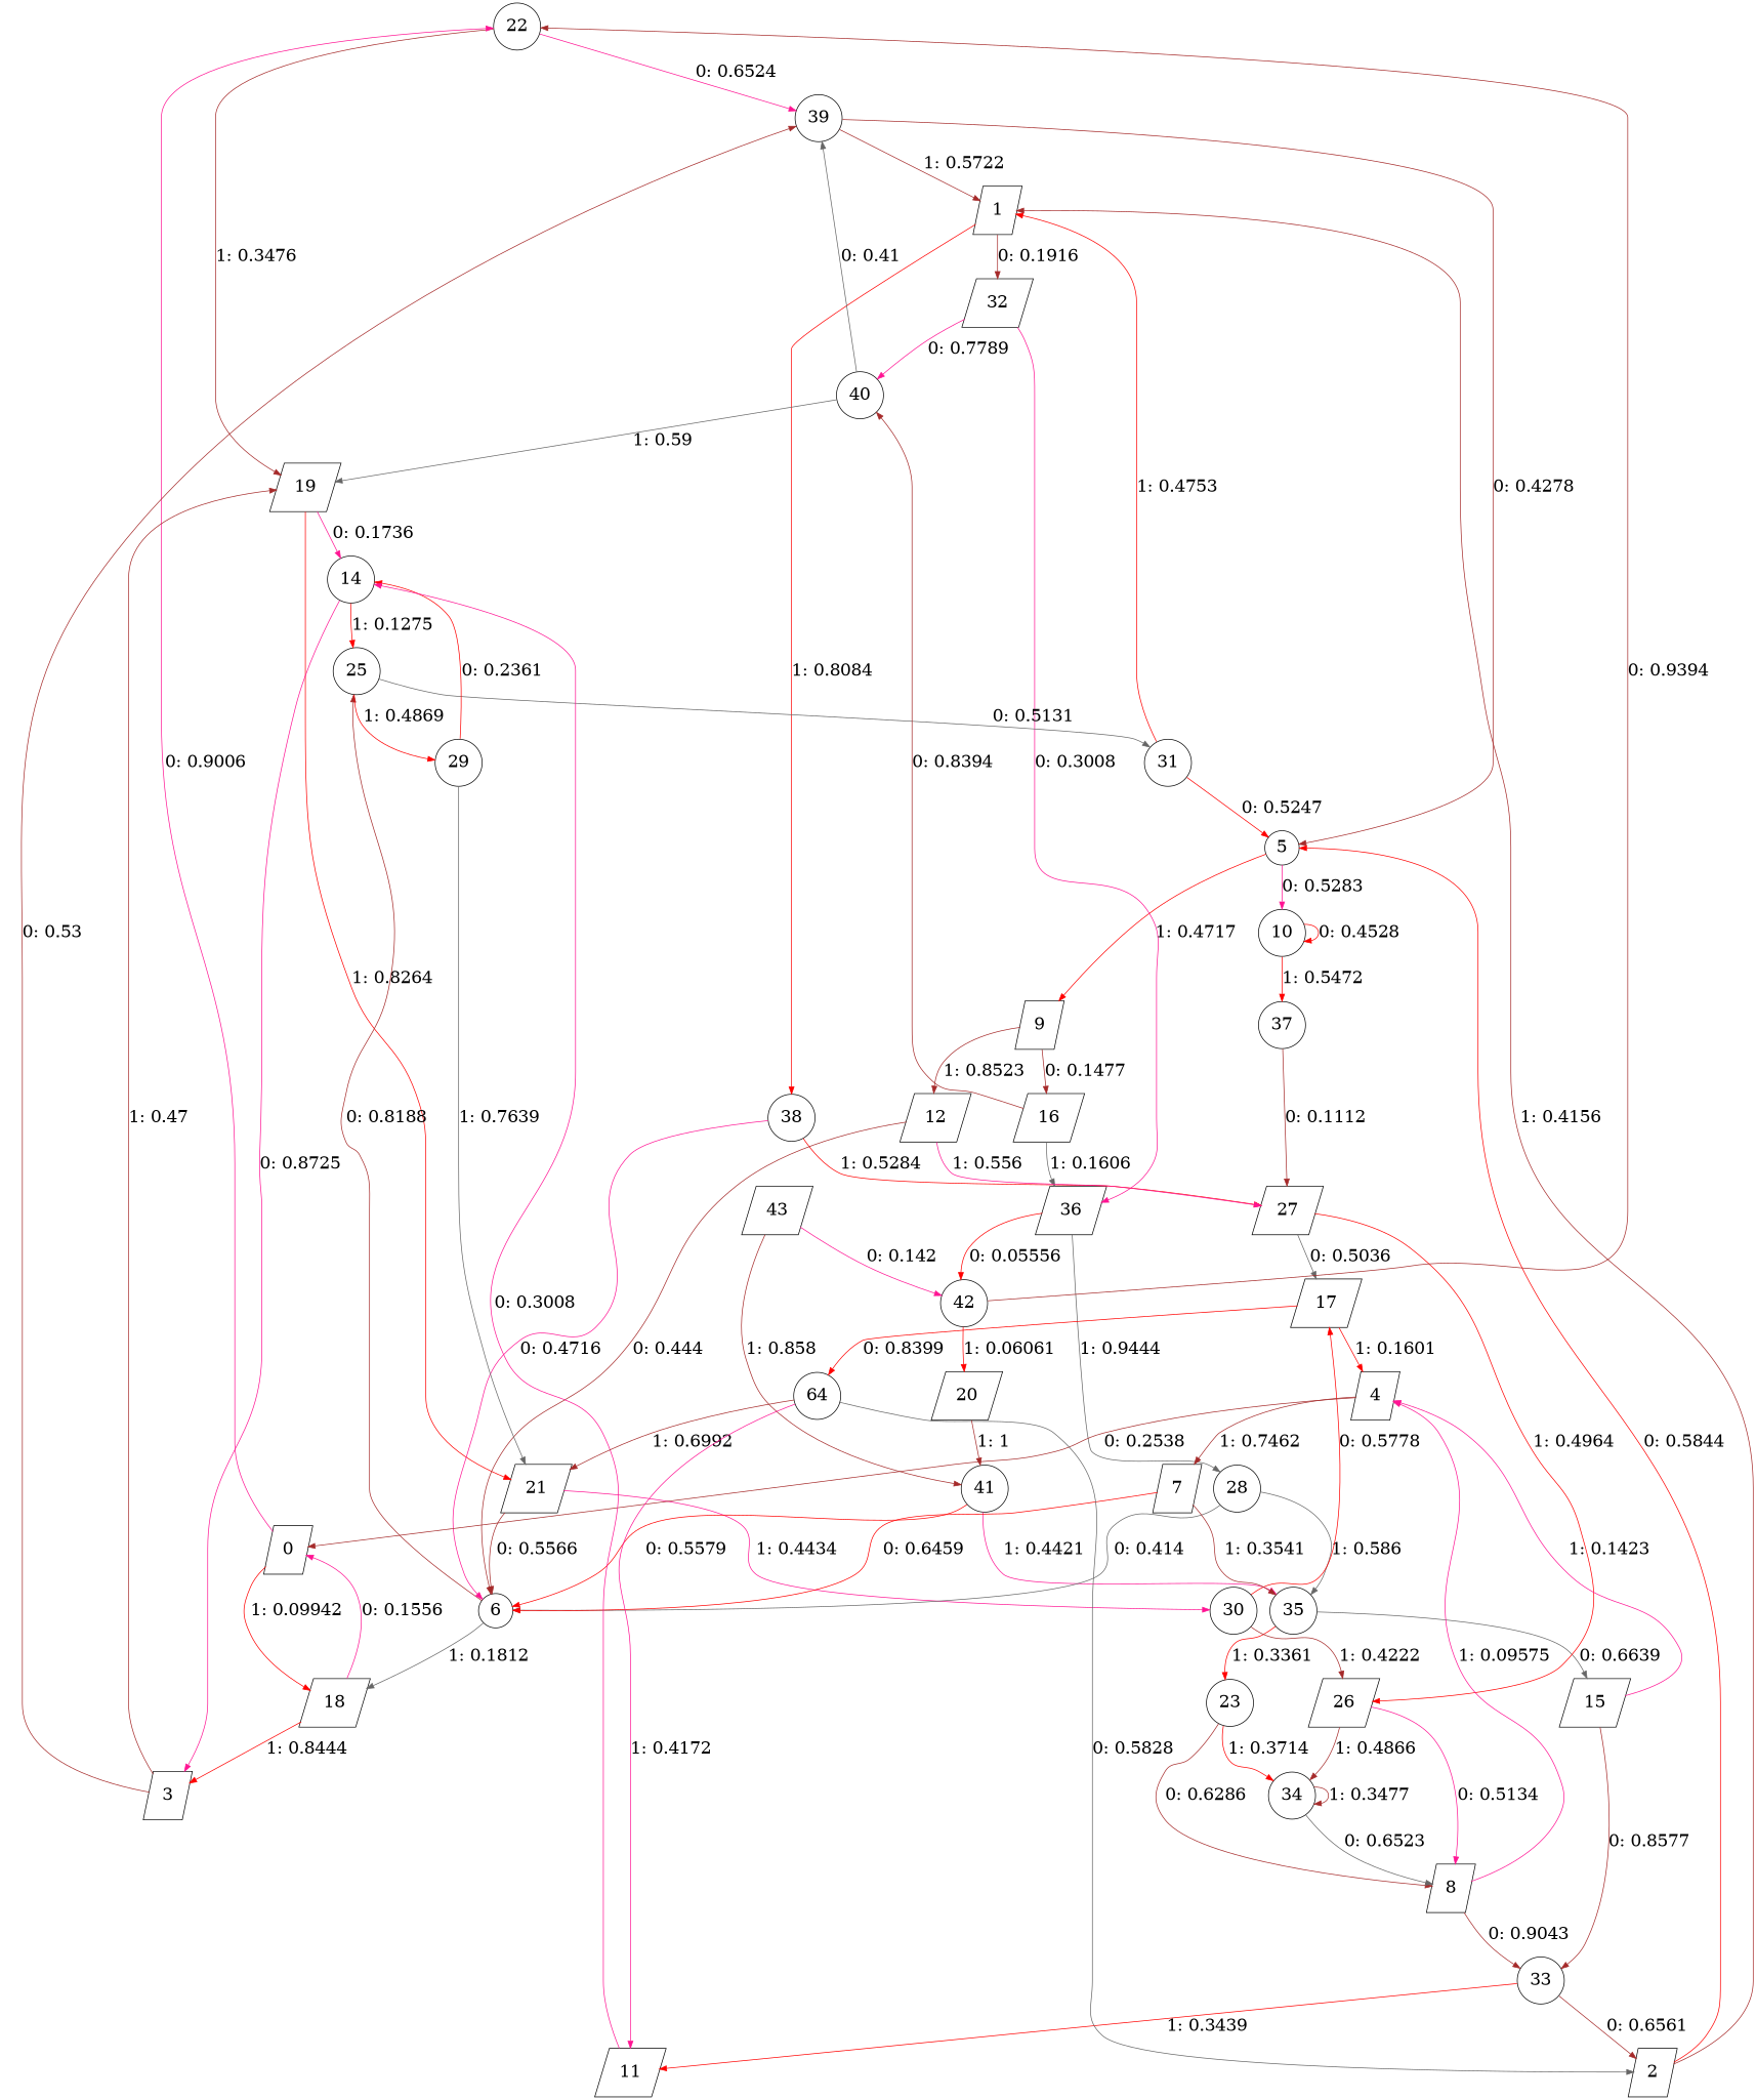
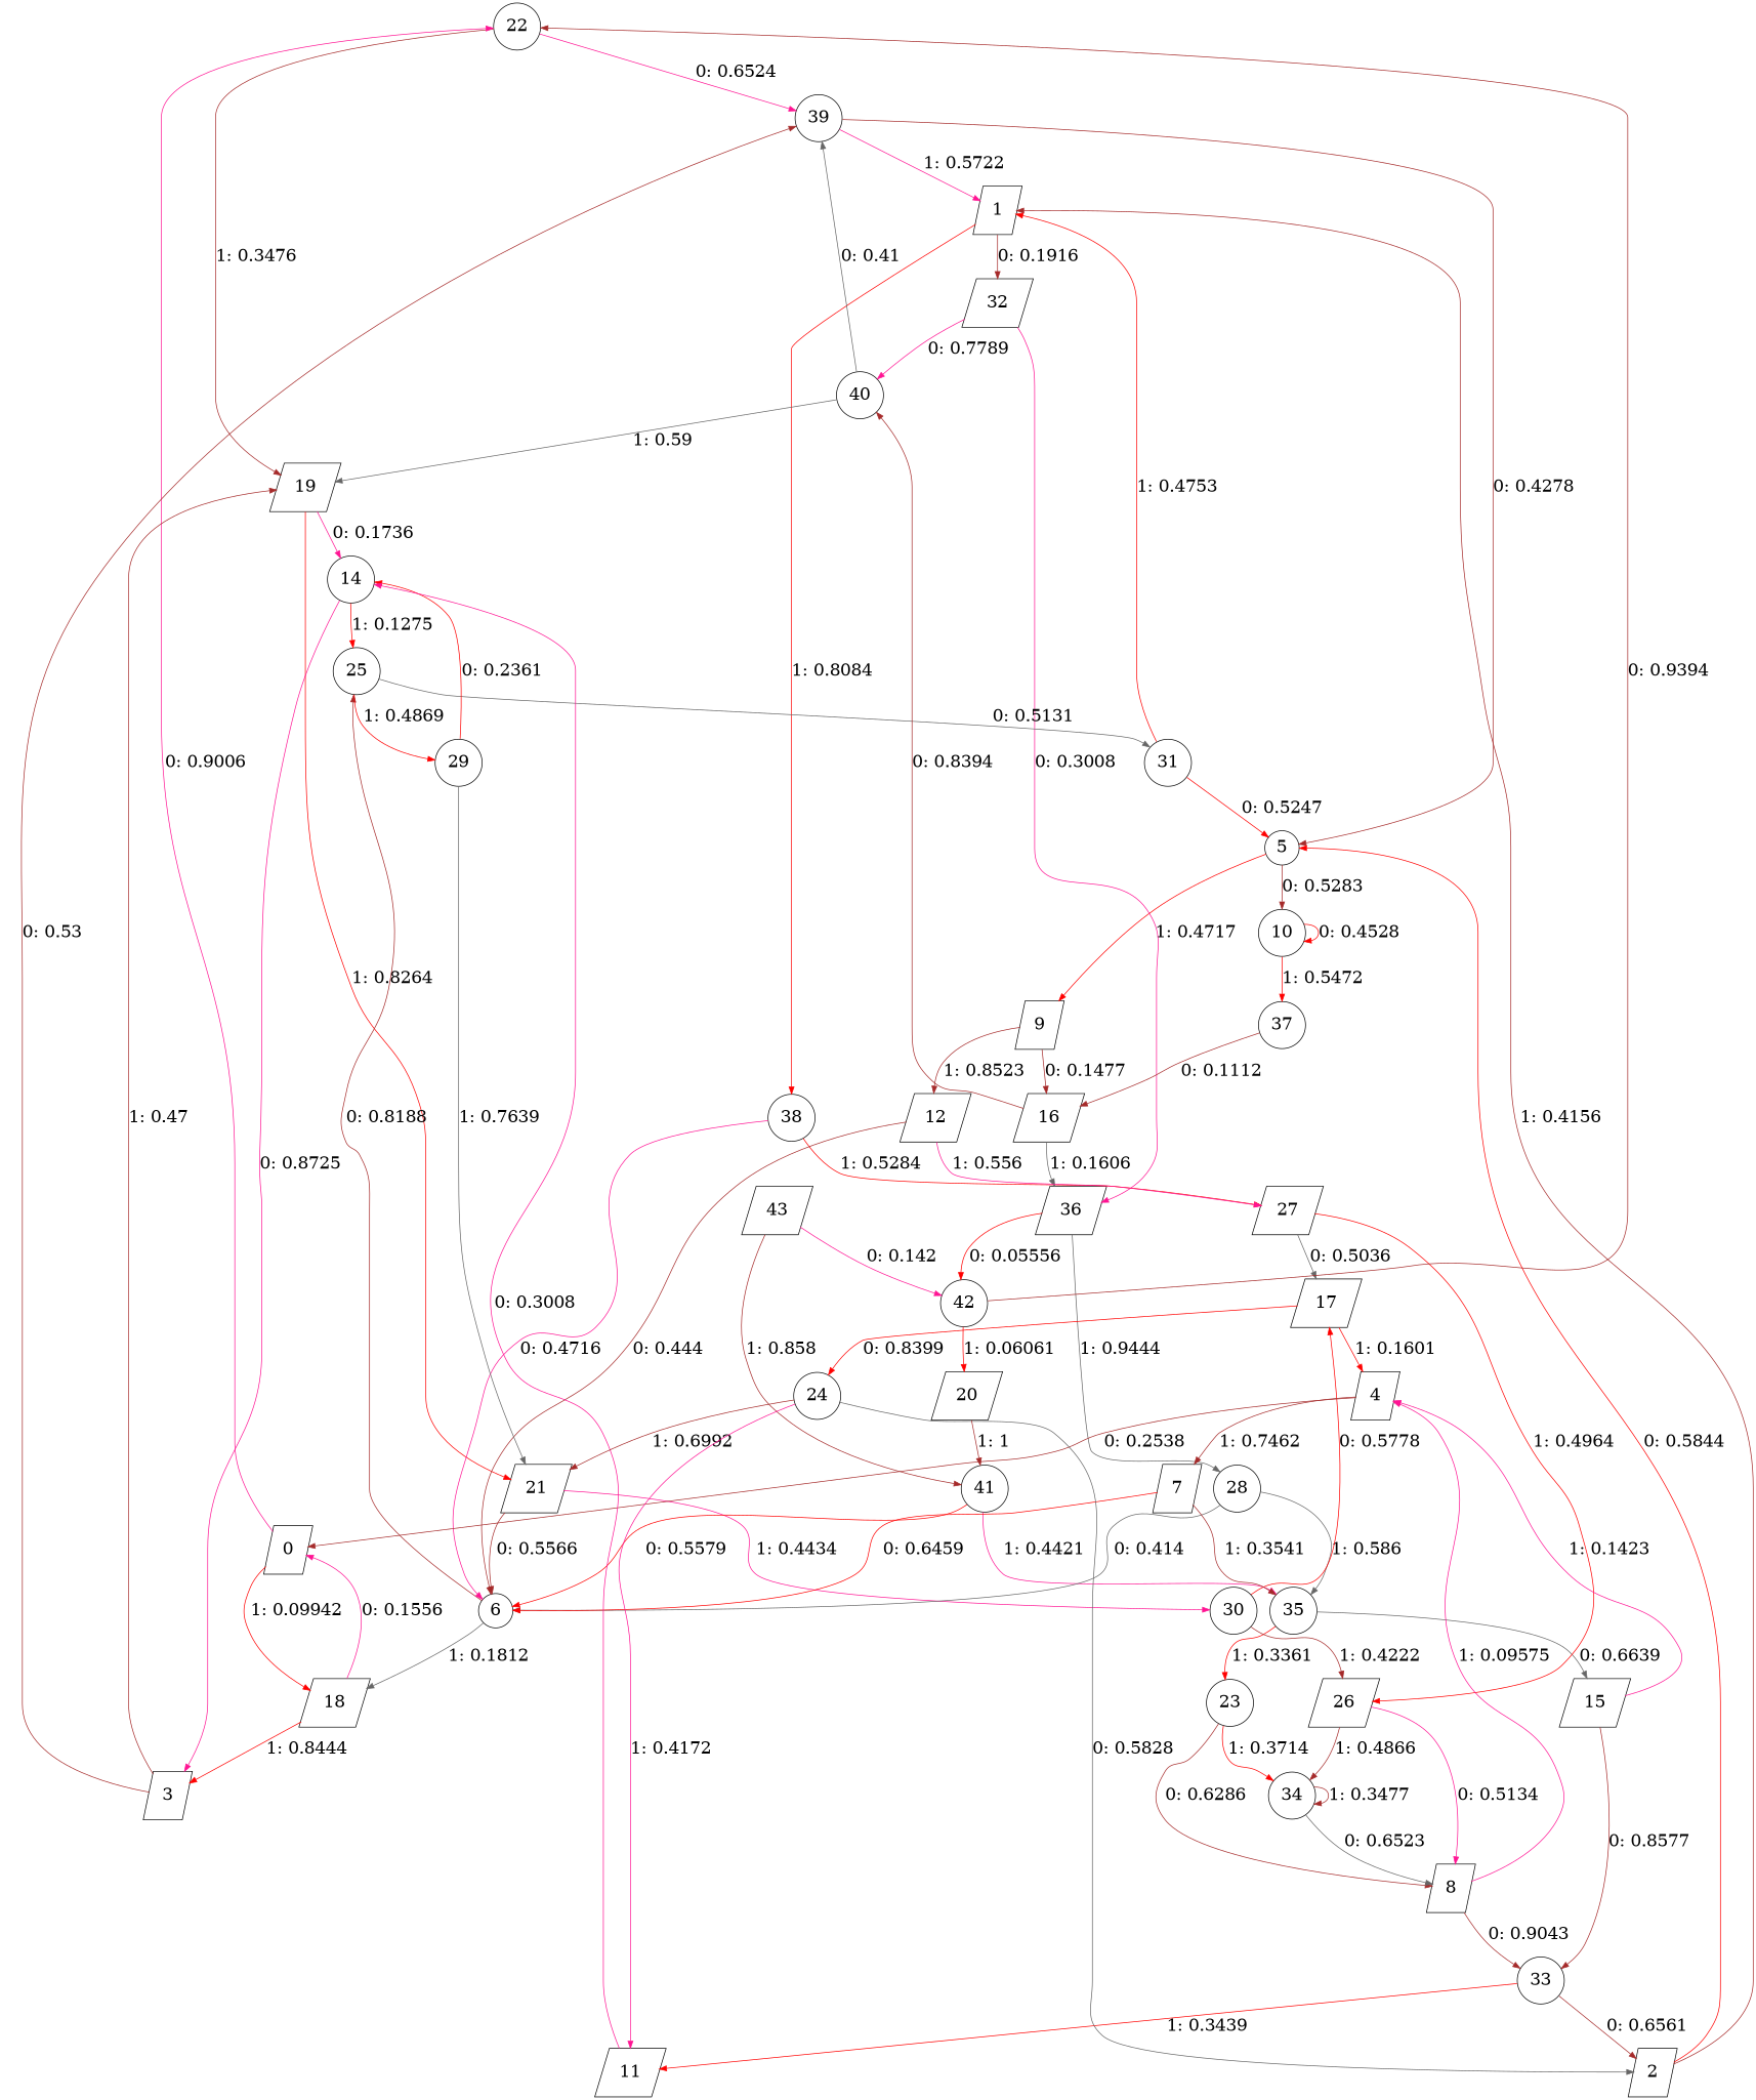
  digraph {
    node [fontsize=24 shape=parallelogram]
    edge [color=brown fontsize=24]
    22 [shape=circle]
    0
    18
    39 [shape=circle]
    19
    3
    1
    5 [shape=circle]
    14 [shape=circle]
    21
    41 [shape=circle]
    6 [shape=circle]
    35 [shape=circle]
    32
    38 [shape=circle]
    40 [shape=circle]
    36
    27
    42 [shape=circle]
    28 [shape=circle]
    25 [shape=circle]
    17
    26
    2
    10 [shape=circle]
    9
    37 [shape=circle]
    16
    12
    30 [shape=circle]
    4
    7
    15
    23 [shape=circle]
    31 [shape=circle]
    29 [shape=circle]
    33 [shape=circle]
    8
    34 [shape=circle]
    11
    43
-   24 [shape=circle label=64]
+   24 [shape=circle]
    20
    22 -> 39 [color=deeppink label="0: 0.6524   "]
    22 -> 19 [label="1: 0.3476   "]
    0 -> 22 [color=deeppink label="0: 0.9006   "]
    0 -> 18 [color=red label="1: 0.09942  "]
    18 -> 0 [color=deeppink label="0: 0.1556   "]
    18 -> 3 [color=red label="1: 0.8444   "]
-   39 -> 1 [label="1: 0.5722   "]
+   39 -> 1 [color=deeppink label="1: 0.5722   "]
    39 -> 5 [label="0: 0.4278   "]
    19 -> 14 [color=deeppink label="0: 0.1736   "]
    19 -> 21 [color=red label="1: 0.8264   "]
    3 -> 39 [label="0: 0.53     "]
    3 -> 19 [label="1: 0.47     "]
    1 -> 32 [label="0: 0.1916   "]
    1 -> 38 [color=red label="1: 0.8084   "]
-   5 -> 10 [color=deeppink label="0: 0.5283   "]
+   5 -> 10 [label="0: 0.5283   "]
    5 -> 9 [color=red label="1: 0.4717   "]
    14 -> 3 [color=deeppink label="0: 0.8725   "]
    14 -> 25 [color=red label="1: 0.1275   "]
    21 -> 6 [label="0: 0.5566   "]
    21 -> 30 [color=deeppink label="1: 0.4434   "]
    41 -> 6 [color=red label="0: 0.5579   "]
    41 -> 35 [color=deeppink label="1: 0.4421   "]
    6 -> 18 [color=gray40 label="1: 0.1812   "]
    6 -> 25 [label="0: 0.8188   "]
    35 -> 15 [color=gray40 label="0: 0.6639   "]
    35 -> 23 [color=red label="1: 0.3361   "]
    32 -> 40 [color=deeppink label="0: 0.7789   "]
    32 -> 36 [color=deeppink label="0: 0.3008   "]
    38 -> 6 [color=deeppink label="0: 0.4716   "]
    38 -> 27 [color=red label="1: 0.5284   "]
    40 -> 39 [color=gray40 label="0: 0.41     "]
    40 -> 19 [color=gray40 label="1: 0.59     "]
    36 -> 42 [color=red label="0: 0.05556  "]
    36 -> 28 [color=gray40 label="1: 0.9444   "]
    27 -> 17 [color=gray40 label="0: 0.5036   "]
    27 -> 26 [color=red label="1: 0.4964   "]
    42 -> 22 [label="0: 0.9394   "]
    42 -> 20 [color=red label="1: 0.06061  "]
    28 -> 6 [color=gray40 label="0: 0.414    "]
    28 -> 35 [color=gray40 label="1: 0.586    "]
    25 -> 31 [color=gray40 label="0: 0.5131   "]
    25 -> 29 [color=red label="1: 0.4869   "]
    17 -> 4 [color=red label="1: 0.1601   "]
    17 -> 24 [color=red label="0: 0.8399   "]
    26 -> 8 [color=deeppink label="0: 0.5134   "]
    26 -> 34 [label="1: 0.4866   "]
    2 -> 1 [label="1: 0.4156   "]
    2 -> 5 [color=red label="0: 0.5844   "]
    10 -> 10 [color=red label="0: 0.4528   "]
    10 -> 37 [color=red label="1: 0.5472   "]
    9 -> 16 [label="0: 0.1477   "]
    9 -> 12 [label="1: 0.8523   "]
-   37 -> 27 [label="0: 0.1112   "]
+   37 -> 16 [label="0: 0.1112   "]
    16 -> 40 [label="0: 0.8394   "]
    16 -> 36 [color=gray40 label="1: 0.1606   "]
    12 -> 6 [label="0: 0.444    "]
    12 -> 27 [color=deeppink label="1: 0.556    "]
    30 -> 17 [color=red label="0: 0.5778   "]
    30 -> 26 [label="1: 0.4222   "]
    4 -> 0 [label="0: 0.2538   "]
    4 -> 7 [label="1: 0.7462   "]
    7 -> 6 [color=red label="0: 0.6459   "]
    7 -> 35 [label="1: 0.3541   "]
    15 -> 4 [color=deeppink label="1: 0.1423   "]
    15 -> 33 [label="0: 0.8577   "]
    23 -> 8 [label="0: 0.6286   "]
    23 -> 34 [color=red label="1: 0.3714   "]
    31 -> 1 [color=red label="1: 0.4753   "]
    31 -> 5 [color=red label="0: 0.5247   "]
    29 -> 14 [color=red label="0: 0.2361   "]
    29 -> 21 [color=gray40 label="1: 0.7639   "]
    33 -> 2 [label="0: 0.6561   "]
    33 -> 11 [color=red label="1: 0.3439   "]
    8 -> 4 [color=deeppink label="1: 0.09575  "]
    8 -> 33 [label="0: 0.9043   "]
    34 -> 8 [color=gray40 label="0: 0.6523   "]
    34 -> 34 [label="1: 0.3477   "]
    11 -> 14 [color=deeppink label="0: 0.3008   "]
    43 -> 41 [label="1: 0.858    "]
    43 -> 42 [color=deeppink label="0: 0.142    "]
    24 -> 21 [label="1: 0.6992   "]
    24 -> 2 [color=gray40 label="0: 0.5828   "]
    24 -> 11 [color=deeppink label="1: 0.4172   "]
    20 -> 41 [label="1: 1        "]
  }
